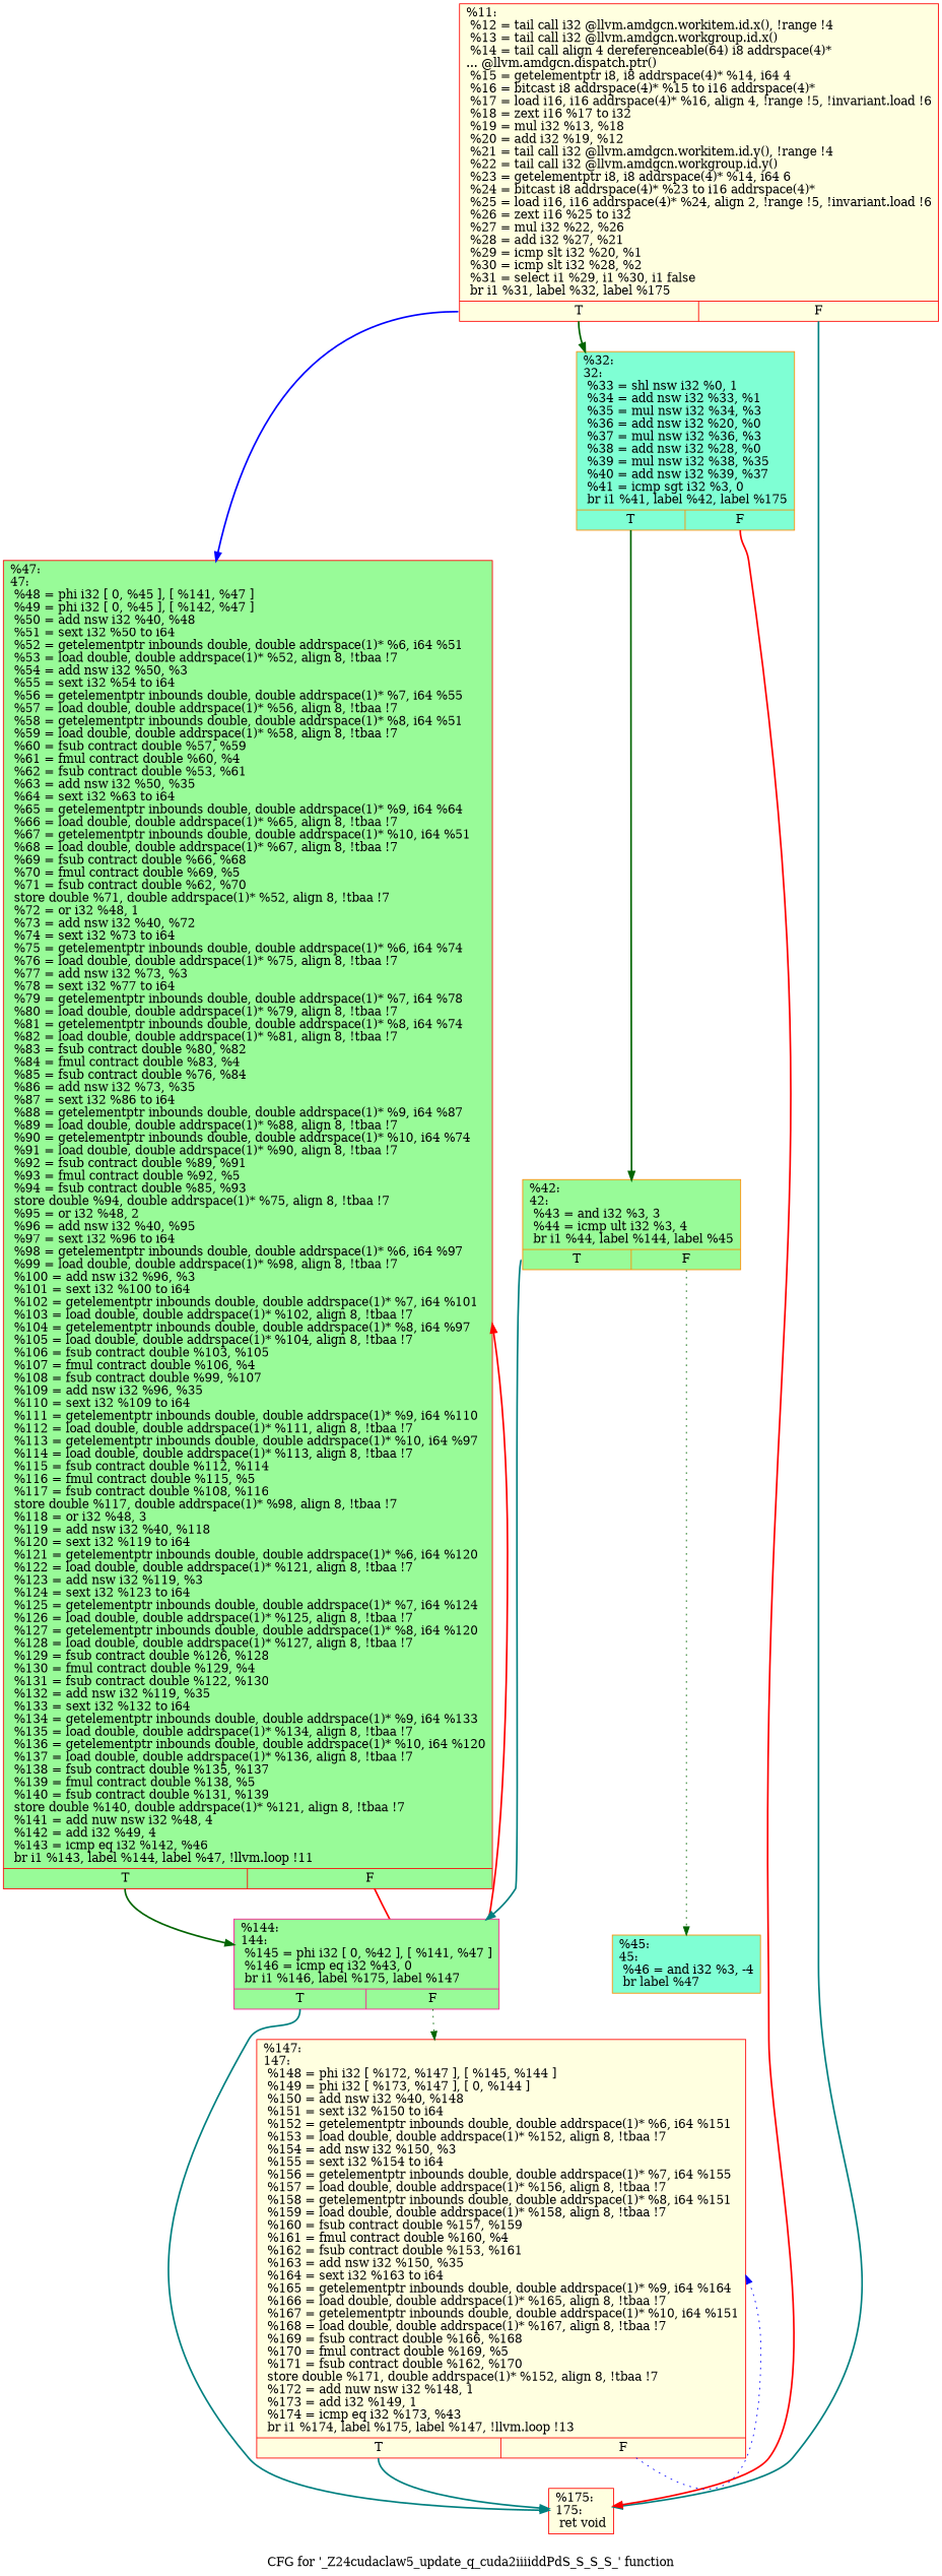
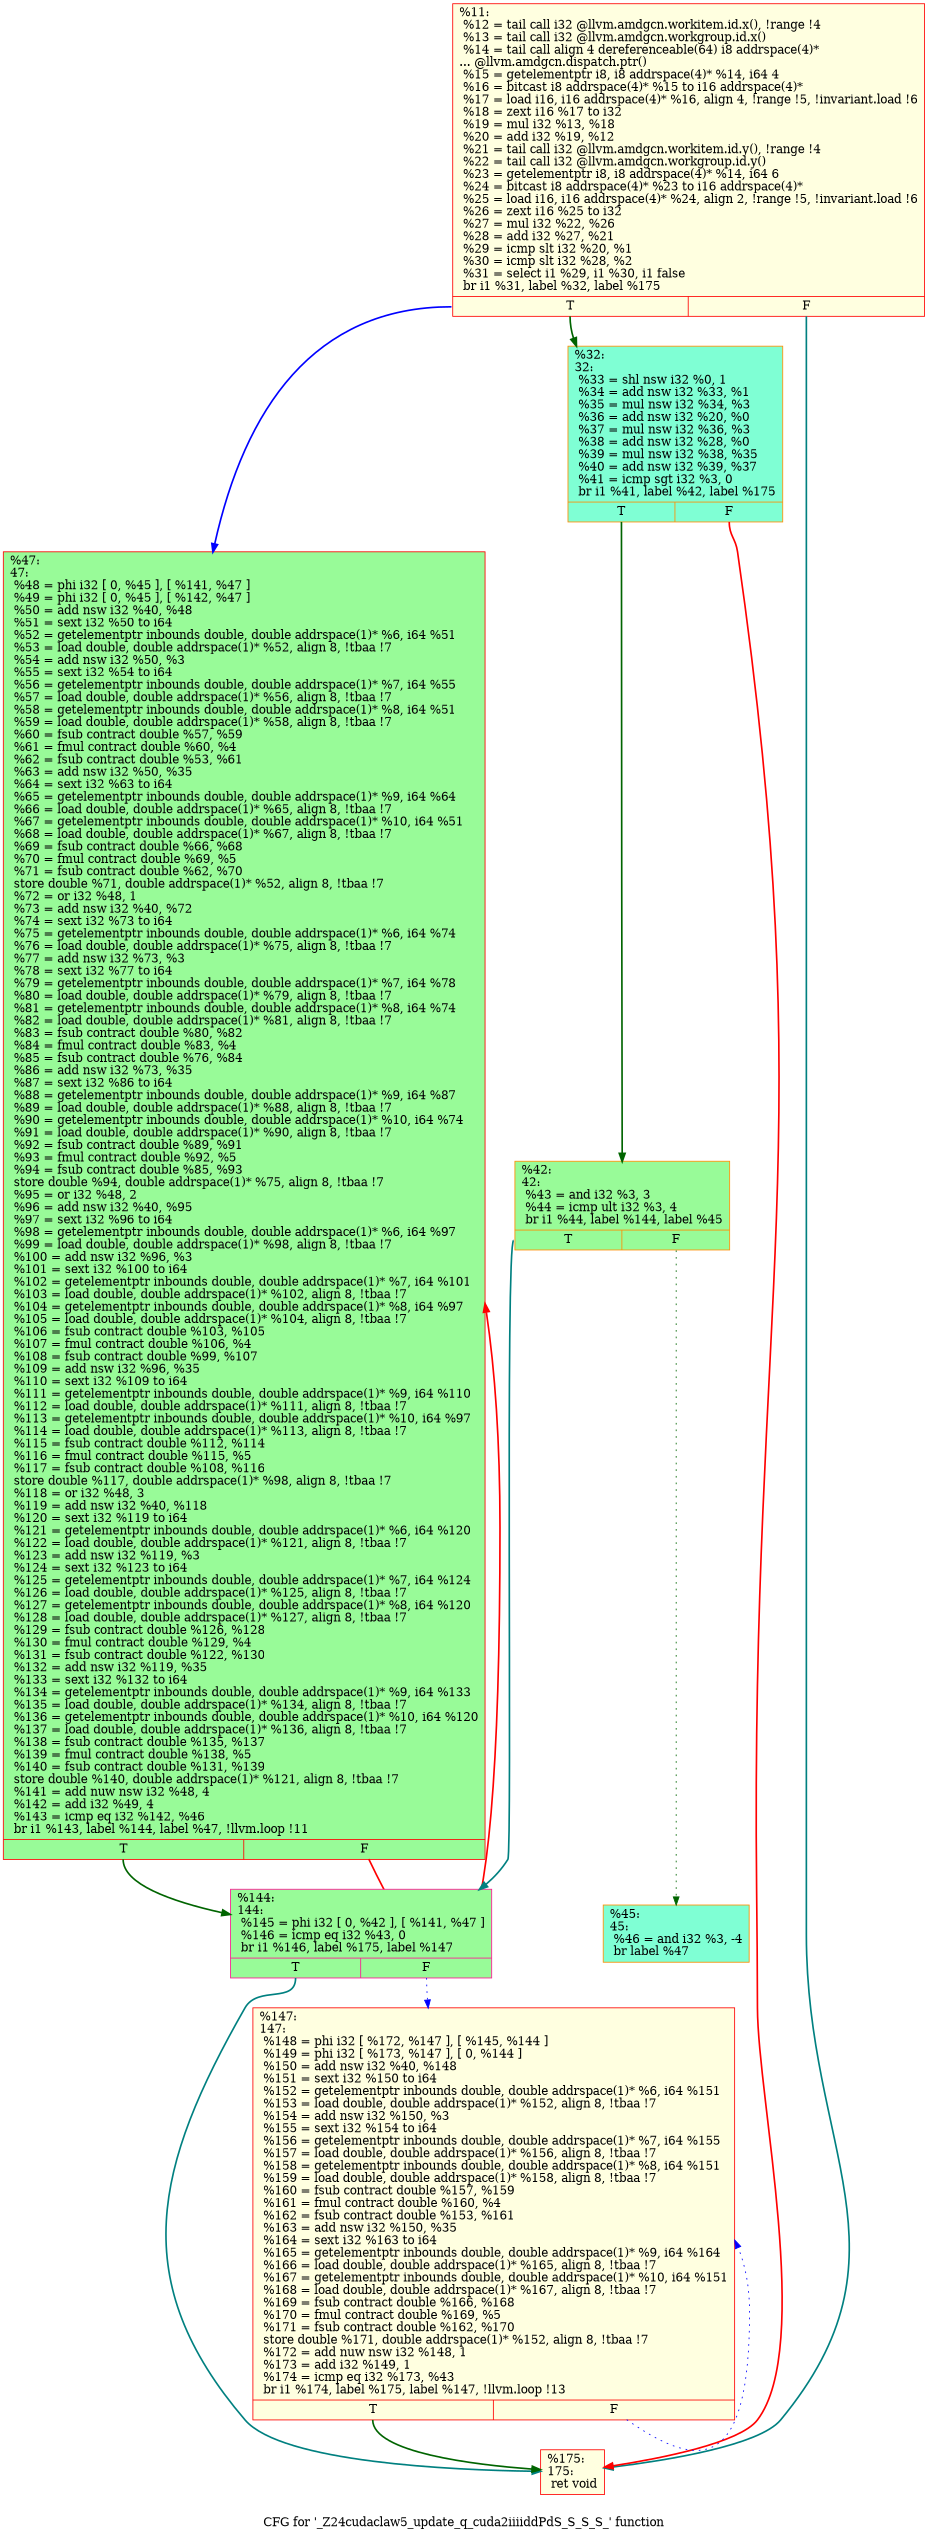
  digraph {
    label="CFG for '_Z24cudaclaw5_update_q_cuda2iiiiddPdS_S_S_S_' function"
    node [color=red fillcolor=lightyellow shape=record style=filled]
    edge [color=darkgreen style=bold tailport=s0]
    n1 [label="{%11:\l  %12 = tail call i32 @llvm.amdgcn.workitem.id.x(), !range !4\l  %13 = tail call i32 @llvm.amdgcn.workgroup.id.x()\l  %14 = tail call align 4 dereferenceable(64) i8 addrspace(4)*\l... @llvm.amdgcn.dispatch.ptr()\l  %15 = getelementptr i8, i8 addrspace(4)* %14, i64 4\l  %16 = bitcast i8 addrspace(4)* %15 to i16 addrspace(4)*\l  %17 = load i16, i16 addrspace(4)* %16, align 4, !range !5, !invariant.load !6\l  %18 = zext i16 %17 to i32\l  %19 = mul i32 %13, %18\l  %20 = add i32 %19, %12\l  %21 = tail call i32 @llvm.amdgcn.workitem.id.y(), !range !4\l  %22 = tail call i32 @llvm.amdgcn.workgroup.id.y()\l  %23 = getelementptr i8, i8 addrspace(4)* %14, i64 6\l  %24 = bitcast i8 addrspace(4)* %23 to i16 addrspace(4)*\l  %25 = load i16, i16 addrspace(4)* %24, align 2, !range !5, !invariant.load !6\l  %26 = zext i16 %25 to i32\l  %27 = mul i32 %22, %26\l  %28 = add i32 %27, %21\l  %29 = icmp slt i32 %20, %1\l  %30 = icmp slt i32 %28, %2\l  %31 = select i1 %29, i1 %30, i1 false\l  br i1 %31, label %32, label %175\l|{<s0>T|<s1>F}}"]
    n2 [color=darkorange fillcolor=aquamarine label="{%32:\l32:                                               \l  %33 = shl nsw i32 %0, 1\l  %34 = add nsw i32 %33, %1\l  %35 = mul nsw i32 %34, %3\l  %36 = add nsw i32 %20, %0\l  %37 = mul nsw i32 %36, %3\l  %38 = add nsw i32 %28, %0\l  %39 = mul nsw i32 %38, %35\l  %40 = add nsw i32 %39, %37\l  %41 = icmp sgt i32 %3, 0\l  br i1 %41, label %42, label %175\l|{<s0>T|<s1>F}}"]
    n3 [label="{%175:\l175:                                              \l  ret void\l}"]
    n4 [fillcolor=palegreen label="{%47:\l47:                                               \l  %48 = phi i32 [ 0, %45 ], [ %141, %47 ]\l  %49 = phi i32 [ 0, %45 ], [ %142, %47 ]\l  %50 = add nsw i32 %40, %48\l  %51 = sext i32 %50 to i64\l  %52 = getelementptr inbounds double, double addrspace(1)* %6, i64 %51\l  %53 = load double, double addrspace(1)* %52, align 8, !tbaa !7\l  %54 = add nsw i32 %50, %3\l  %55 = sext i32 %54 to i64\l  %56 = getelementptr inbounds double, double addrspace(1)* %7, i64 %55\l  %57 = load double, double addrspace(1)* %56, align 8, !tbaa !7\l  %58 = getelementptr inbounds double, double addrspace(1)* %8, i64 %51\l  %59 = load double, double addrspace(1)* %58, align 8, !tbaa !7\l  %60 = fsub contract double %57, %59\l  %61 = fmul contract double %60, %4\l  %62 = fsub contract double %53, %61\l  %63 = add nsw i32 %50, %35\l  %64 = sext i32 %63 to i64\l  %65 = getelementptr inbounds double, double addrspace(1)* %9, i64 %64\l  %66 = load double, double addrspace(1)* %65, align 8, !tbaa !7\l  %67 = getelementptr inbounds double, double addrspace(1)* %10, i64 %51\l  %68 = load double, double addrspace(1)* %67, align 8, !tbaa !7\l  %69 = fsub contract double %66, %68\l  %70 = fmul contract double %69, %5\l  %71 = fsub contract double %62, %70\l  store double %71, double addrspace(1)* %52, align 8, !tbaa !7\l  %72 = or i32 %48, 1\l  %73 = add nsw i32 %40, %72\l  %74 = sext i32 %73 to i64\l  %75 = getelementptr inbounds double, double addrspace(1)* %6, i64 %74\l  %76 = load double, double addrspace(1)* %75, align 8, !tbaa !7\l  %77 = add nsw i32 %73, %3\l  %78 = sext i32 %77 to i64\l  %79 = getelementptr inbounds double, double addrspace(1)* %7, i64 %78\l  %80 = load double, double addrspace(1)* %79, align 8, !tbaa !7\l  %81 = getelementptr inbounds double, double addrspace(1)* %8, i64 %74\l  %82 = load double, double addrspace(1)* %81, align 8, !tbaa !7\l  %83 = fsub contract double %80, %82\l  %84 = fmul contract double %83, %4\l  %85 = fsub contract double %76, %84\l  %86 = add nsw i32 %73, %35\l  %87 = sext i32 %86 to i64\l  %88 = getelementptr inbounds double, double addrspace(1)* %9, i64 %87\l  %89 = load double, double addrspace(1)* %88, align 8, !tbaa !7\l  %90 = getelementptr inbounds double, double addrspace(1)* %10, i64 %74\l  %91 = load double, double addrspace(1)* %90, align 8, !tbaa !7\l  %92 = fsub contract double %89, %91\l  %93 = fmul contract double %92, %5\l  %94 = fsub contract double %85, %93\l  store double %94, double addrspace(1)* %75, align 8, !tbaa !7\l  %95 = or i32 %48, 2\l  %96 = add nsw i32 %40, %95\l  %97 = sext i32 %96 to i64\l  %98 = getelementptr inbounds double, double addrspace(1)* %6, i64 %97\l  %99 = load double, double addrspace(1)* %98, align 8, !tbaa !7\l  %100 = add nsw i32 %96, %3\l  %101 = sext i32 %100 to i64\l  %102 = getelementptr inbounds double, double addrspace(1)* %7, i64 %101\l  %103 = load double, double addrspace(1)* %102, align 8, !tbaa !7\l  %104 = getelementptr inbounds double, double addrspace(1)* %8, i64 %97\l  %105 = load double, double addrspace(1)* %104, align 8, !tbaa !7\l  %106 = fsub contract double %103, %105\l  %107 = fmul contract double %106, %4\l  %108 = fsub contract double %99, %107\l  %109 = add nsw i32 %96, %35\l  %110 = sext i32 %109 to i64\l  %111 = getelementptr inbounds double, double addrspace(1)* %9, i64 %110\l  %112 = load double, double addrspace(1)* %111, align 8, !tbaa !7\l  %113 = getelementptr inbounds double, double addrspace(1)* %10, i64 %97\l  %114 = load double, double addrspace(1)* %113, align 8, !tbaa !7\l  %115 = fsub contract double %112, %114\l  %116 = fmul contract double %115, %5\l  %117 = fsub contract double %108, %116\l  store double %117, double addrspace(1)* %98, align 8, !tbaa !7\l  %118 = or i32 %48, 3\l  %119 = add nsw i32 %40, %118\l  %120 = sext i32 %119 to i64\l  %121 = getelementptr inbounds double, double addrspace(1)* %6, i64 %120\l  %122 = load double, double addrspace(1)* %121, align 8, !tbaa !7\l  %123 = add nsw i32 %119, %3\l  %124 = sext i32 %123 to i64\l  %125 = getelementptr inbounds double, double addrspace(1)* %7, i64 %124\l  %126 = load double, double addrspace(1)* %125, align 8, !tbaa !7\l  %127 = getelementptr inbounds double, double addrspace(1)* %8, i64 %120\l  %128 = load double, double addrspace(1)* %127, align 8, !tbaa !7\l  %129 = fsub contract double %126, %128\l  %130 = fmul contract double %129, %4\l  %131 = fsub contract double %122, %130\l  %132 = add nsw i32 %119, %35\l  %133 = sext i32 %132 to i64\l  %134 = getelementptr inbounds double, double addrspace(1)* %9, i64 %133\l  %135 = load double, double addrspace(1)* %134, align 8, !tbaa !7\l  %136 = getelementptr inbounds double, double addrspace(1)* %10, i64 %120\l  %137 = load double, double addrspace(1)* %136, align 8, !tbaa !7\l  %138 = fsub contract double %135, %137\l  %139 = fmul contract double %138, %5\l  %140 = fsub contract double %131, %139\l  store double %140, double addrspace(1)* %121, align 8, !tbaa !7\l  %141 = add nuw nsw i32 %48, 4\l  %142 = add i32 %49, 4\l  %143 = icmp eq i32 %142, %46\l  br i1 %143, label %144, label %47, !llvm.loop !11\l|{<s0>T|<s1>F}}"]
    n5 [color=darkorange fillcolor=palegreen label="{%42:\l42:                                               \l  %43 = and i32 %3, 3\l  %44 = icmp ult i32 %3, 4\l  br i1 %44, label %144, label %45\l|{<s0>T|<s1>F}}"]
    n6 [color=deeppink fillcolor=palegreen label="{%144:\l144:                                              \l  %145 = phi i32 [ 0, %42 ], [ %141, %47 ]\l  %146 = icmp eq i32 %43, 0\l  br i1 %146, label %175, label %147\l|{<s0>T|<s1>F}}"]
    n7 [color=darkorange fillcolor=aquamarine label="{%45:\l45:                                               \l  %46 = and i32 %3, -4\l  br label %47\l}"]
    n8 [label="{%147:\l147:                                              \l  %148 = phi i32 [ %172, %147 ], [ %145, %144 ]\l  %149 = phi i32 [ %173, %147 ], [ 0, %144 ]\l  %150 = add nsw i32 %40, %148\l  %151 = sext i32 %150 to i64\l  %152 = getelementptr inbounds double, double addrspace(1)* %6, i64 %151\l  %153 = load double, double addrspace(1)* %152, align 8, !tbaa !7\l  %154 = add nsw i32 %150, %3\l  %155 = sext i32 %154 to i64\l  %156 = getelementptr inbounds double, double addrspace(1)* %7, i64 %155\l  %157 = load double, double addrspace(1)* %156, align 8, !tbaa !7\l  %158 = getelementptr inbounds double, double addrspace(1)* %8, i64 %151\l  %159 = load double, double addrspace(1)* %158, align 8, !tbaa !7\l  %160 = fsub contract double %157, %159\l  %161 = fmul contract double %160, %4\l  %162 = fsub contract double %153, %161\l  %163 = add nsw i32 %150, %35\l  %164 = sext i32 %163 to i64\l  %165 = getelementptr inbounds double, double addrspace(1)* %9, i64 %164\l  %166 = load double, double addrspace(1)* %165, align 8, !tbaa !7\l  %167 = getelementptr inbounds double, double addrspace(1)* %10, i64 %151\l  %168 = load double, double addrspace(1)* %167, align 8, !tbaa !7\l  %169 = fsub contract double %166, %168\l  %170 = fmul contract double %169, %5\l  %171 = fsub contract double %162, %170\l  store double %171, double addrspace(1)* %152, align 8, !tbaa !7\l  %172 = add nuw nsw i32 %148, 1\l  %173 = add i32 %149, 1\l  %174 = icmp eq i32 %173, %43\l  br i1 %174, label %175, label %147, !llvm.loop !13\l|{<s0>T|<s1>F}}"]
    n1 -> n2
    n1 -> n3 [color=teal tailport=s1]
    n1 -> n4 [color=blue]
    n2 -> n3 [color=red tailport=s1]
    n2 -> n5
    n4 -> n4 [color=red tailport=s1]
    n4 -> n6
    n5 -> n6 [color=teal]
    n5 -> n7 [style=dotted tailport=s1]
    n6 -> n3 [color=teal]
-   n6 -> n8 [style=dotted tailport=s1]
-   n8 -> n3 [color=teal]
+   n6 -> n8 [color=blue style=dotted tailport=s1]
+   n8 -> n3
    n8 -> n8 [color=blue style=dotted tailport=s1]
  }
